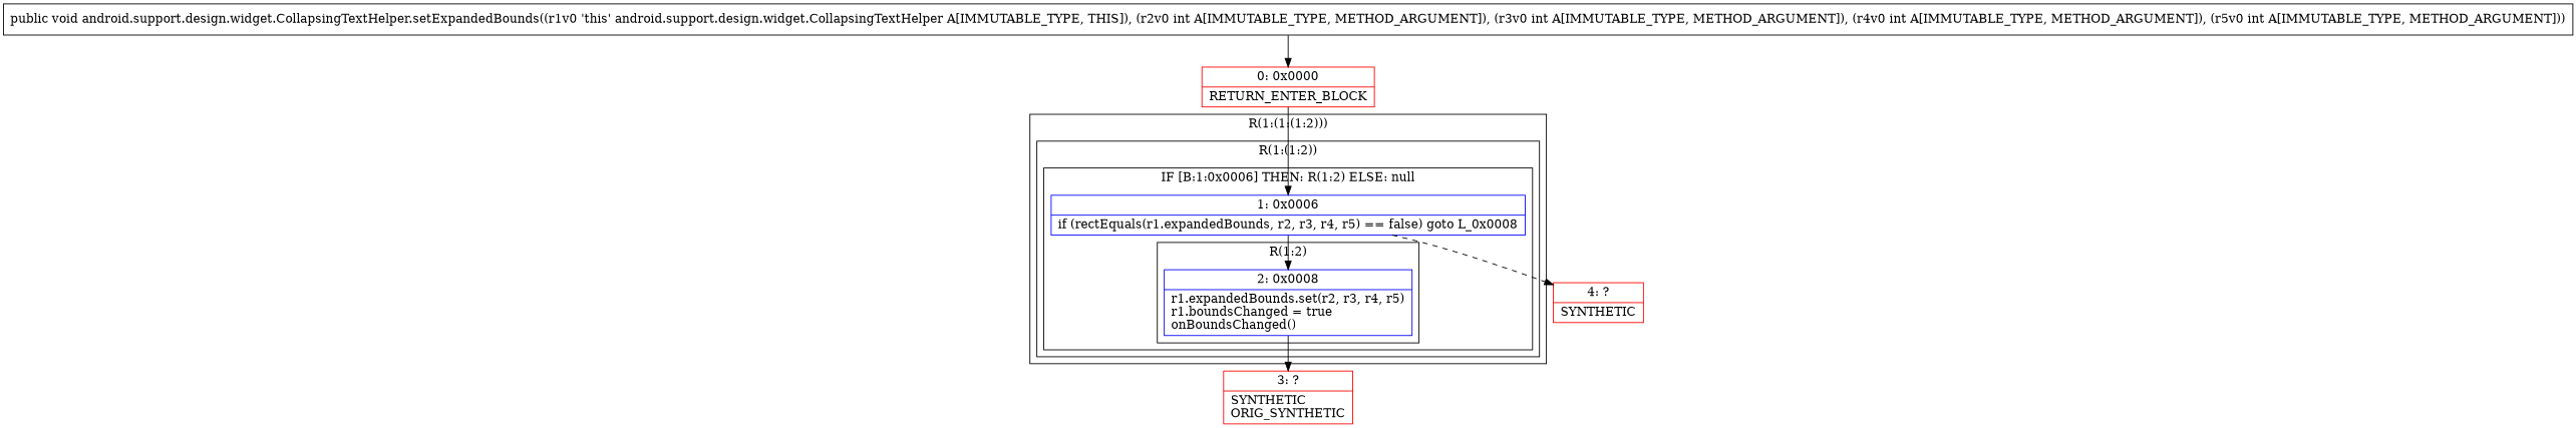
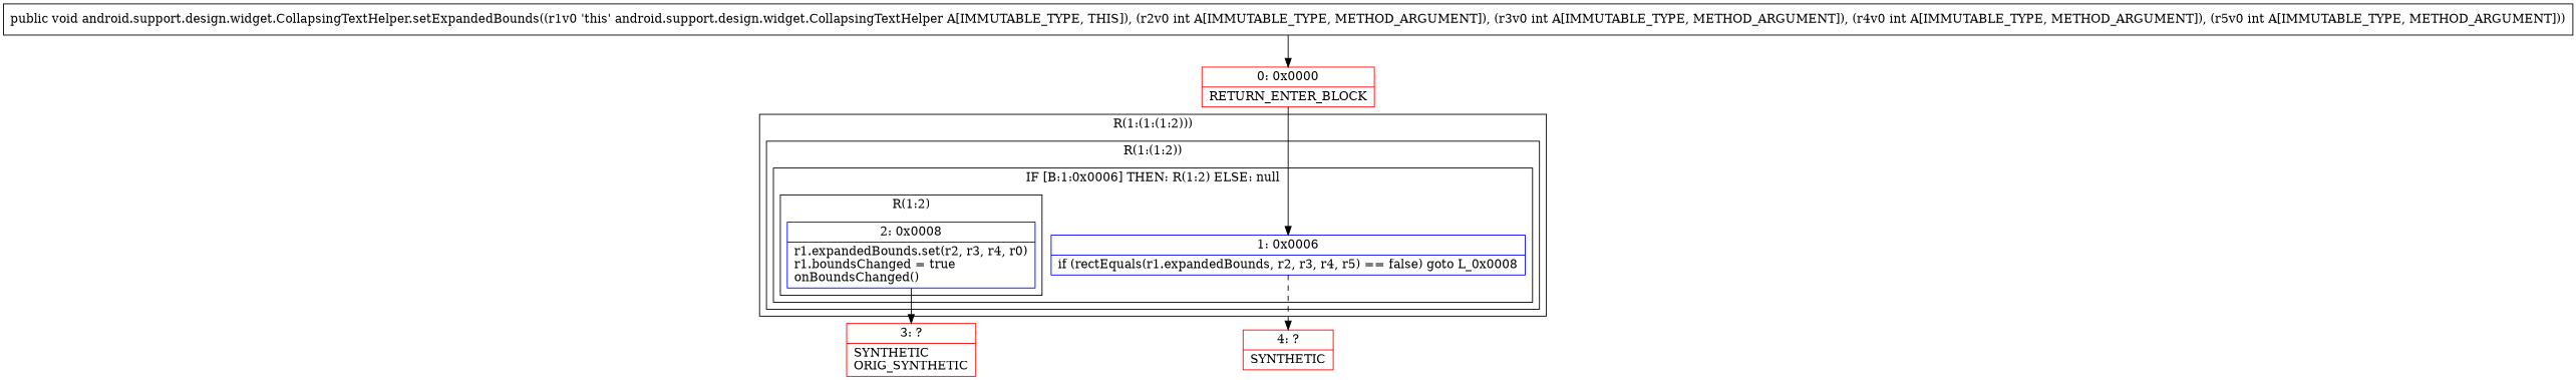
  digraph {
    node [color=red shape=record]
-   n1 [color=blue label="{2\:\ 0x0008|r1.expandedBounds.set(r2, r3, r4, r5)\lr1.boundsChanged = true\lonBoundsChanged()\l}"]
+   n1 [color=blue label="{2\:\ 0x0008|r1.expandedBounds.set(r2, r3, r4, r0)\lr1.boundsChanged = true\lonBoundsChanged()\l}"]
    n2 [color=blue label="{1\:\ 0x0006|if (rectEquals(r1.expandedBounds, r2, r3, r4, r5) == false) goto L_0x0008\l}"]
    n3 [label="{3\:\ ?|SYNTHETIC\lORIG_SYNTHETIC\l}"]
    n4 [label="{4\:\ ?|SYNTHETIC\l}"]
    n5 [label="{0\:\ 0x0000|RETURN_ENTER_BLOCK\l}"]
    n6 [label="{public void android.support.design.widget.CollapsingTextHelper.setExpandedBounds((r1v0 'this' android.support.design.widget.CollapsingTextHelper A[IMMUTABLE_TYPE, THIS]), (r2v0 int A[IMMUTABLE_TYPE, METHOD_ARGUMENT]), (r3v0 int A[IMMUTABLE_TYPE, METHOD_ARGUMENT]), (r4v0 int A[IMMUTABLE_TYPE, METHOD_ARGUMENT]), (r5v0 int A[IMMUTABLE_TYPE, METHOD_ARGUMENT])) }" color=""]
    subgraph cluster_1 {
      label="R(1:(1:(1:2)))"
      subgraph cluster_2 {
        label="R(1:(1:2))"
        subgraph cluster_3 {
          label="IF [B:1:0x0006] THEN: R(1:2) ELSE: null"
          n2
          subgraph cluster_4 {
            label="R(1:2)"
            n1
          }
        }
      }
    }
    n1 -> n3
-   n2 -> n1
    n2 -> n4 [style=dashed]
    n5 -> n2
    n6 -> n5
  }
